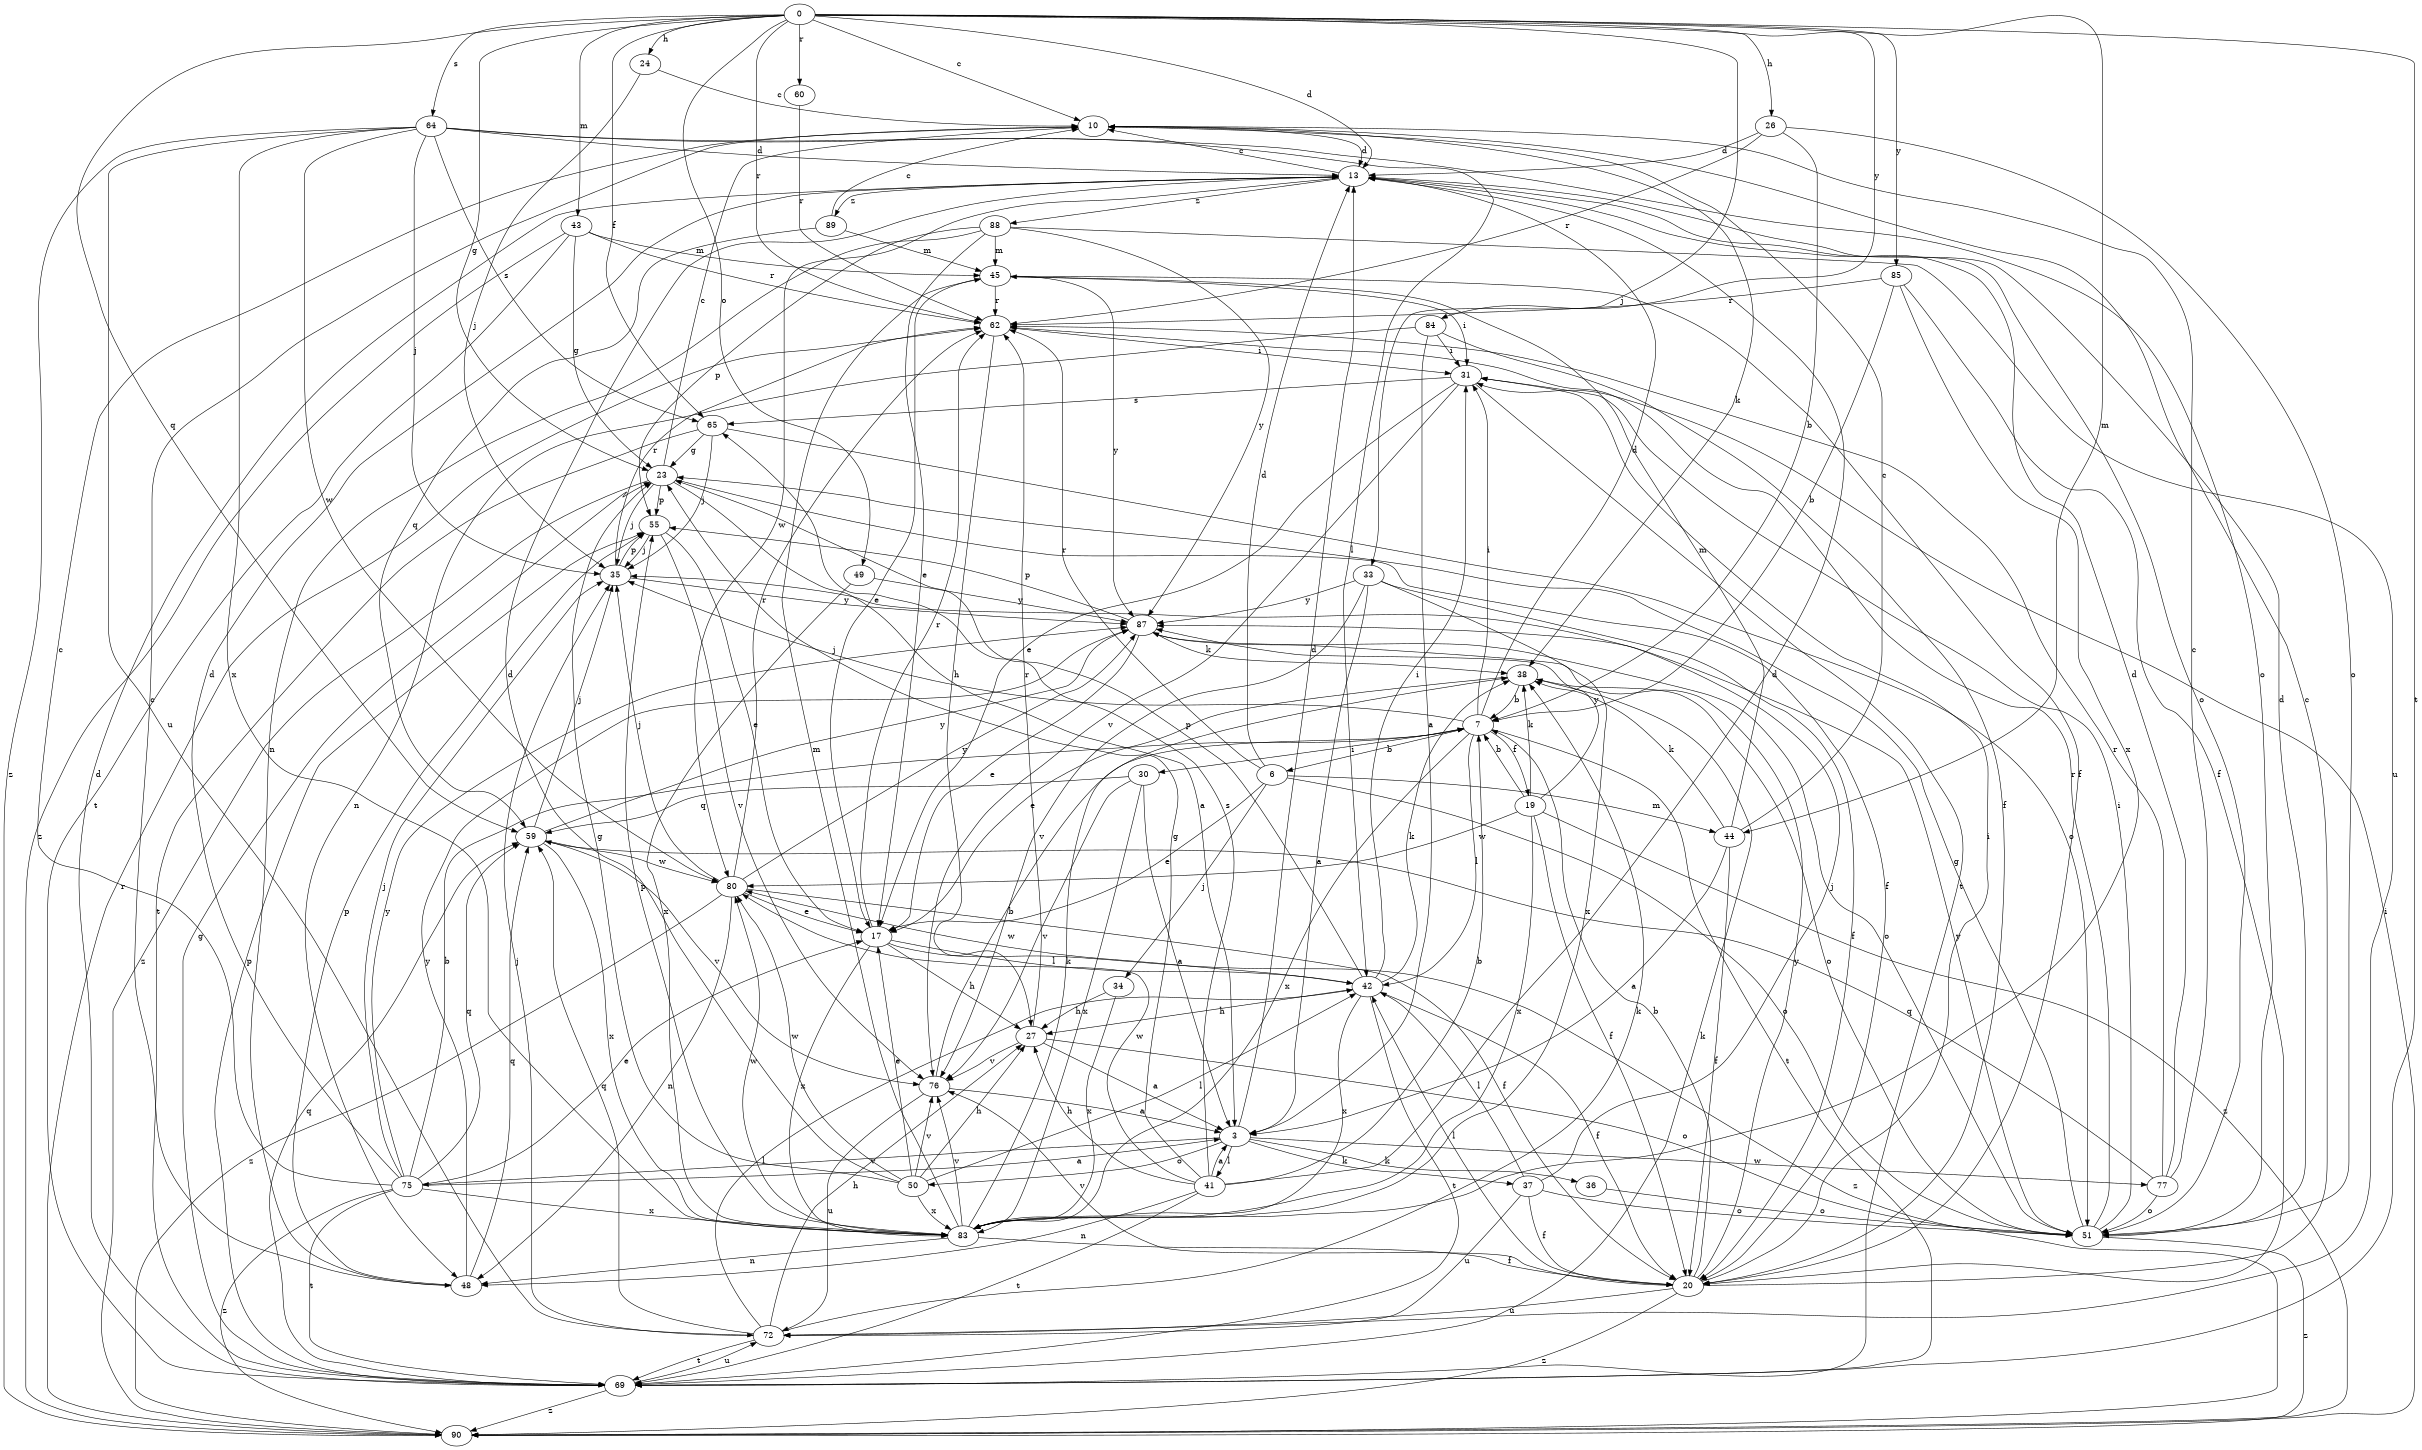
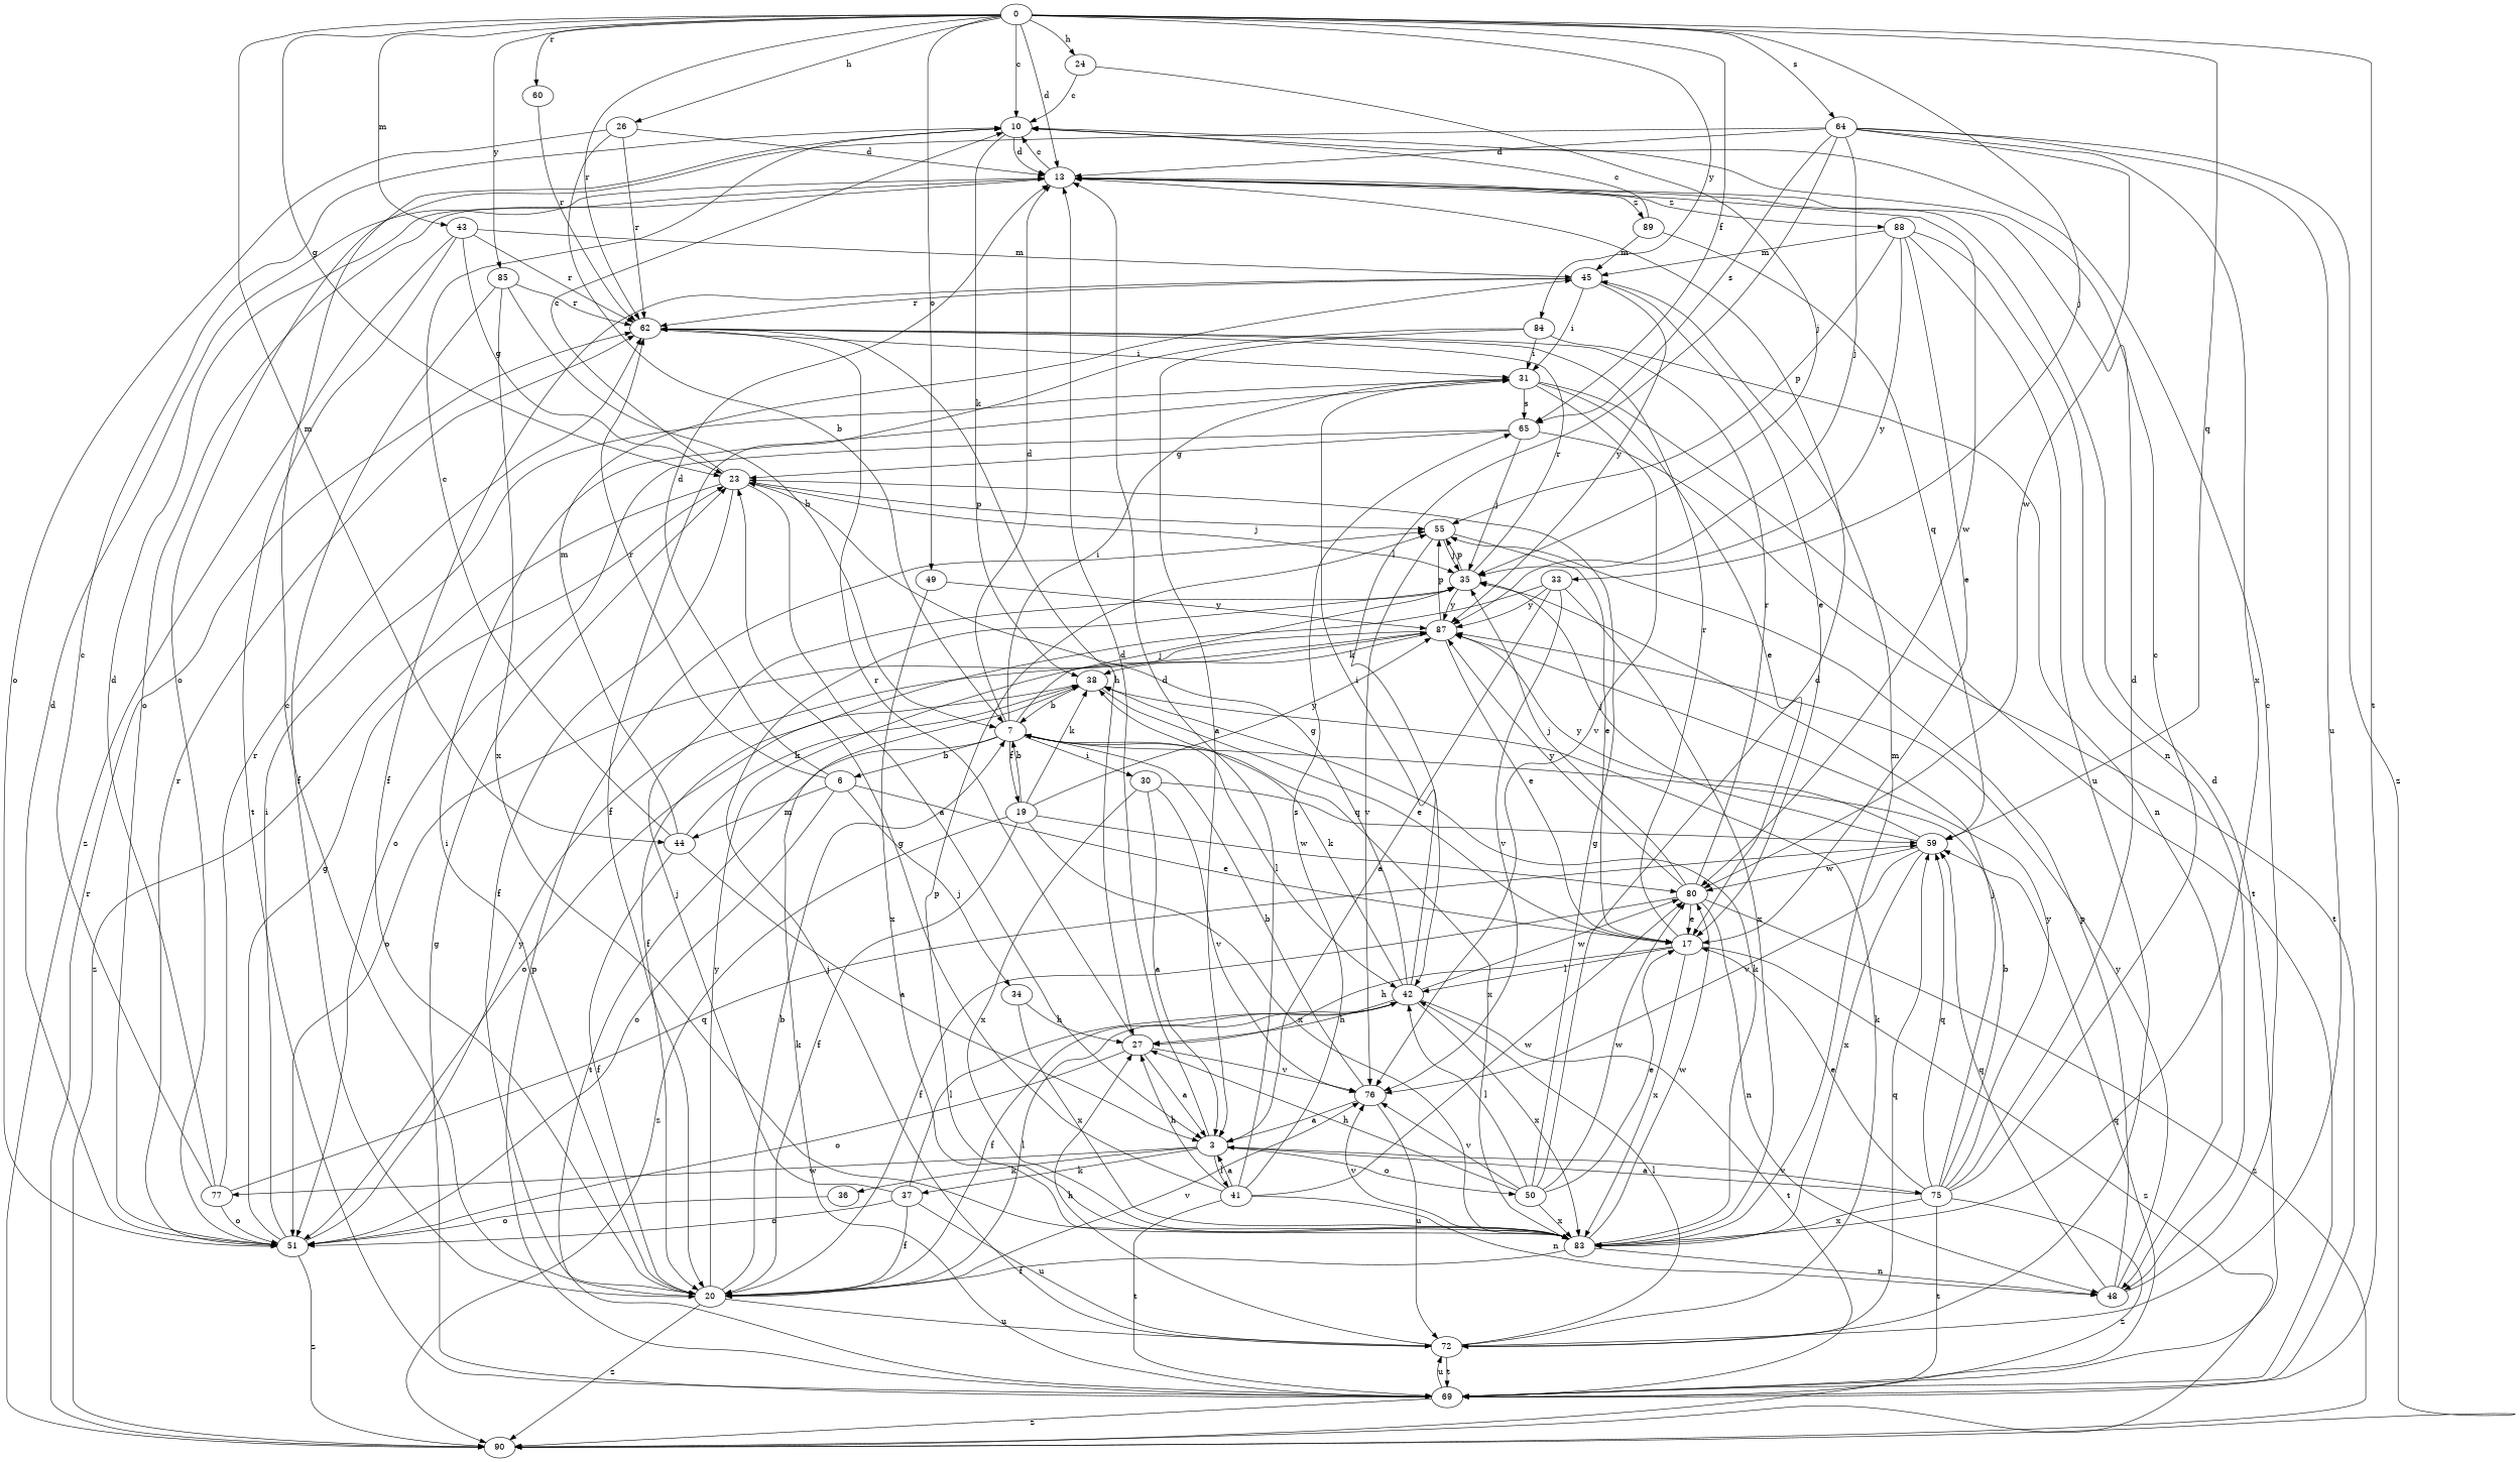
  strict digraph {
    0
    10
    13
    23
    24
    26
    33
    43
    44
    49
    59
    60
    62
    64
    65
    69
    84
    85
    38
    51
    80
    88
    89
    3
    35
    90
    20
    55
    7
    83
    87
    76
    45
    31
    27
    42
    72
    48
    36
    37
    41
    50
    75
    77
    17
    6
    34
    19
    30
    0 -> 10 [label=c]
    0 -> 13 [label=d]
    0 -> 23 [label=g]
    0 -> 24 [label=h]
    0 -> 26 [label=h]
    0 -> 33 [label=j]
    0 -> 43 [label=m]
    0 -> 44 [label=m]
    0 -> 49 [label=o]
    0 -> 59 [label=q]
    0 -> 60 [label=r]
    0 -> 62 [label=r]
    0 -> 64 [label=s]
    0 -> 65 [label=f]
    0 -> 69 [label=t]
    0 -> 84 [label=y]
    0 -> 85 [label=y]
    10 -> 13 [label=d]
    10 -> 38 [label=k]
    13 -> 10 [label=c]
    13 -> 51 [label=o]
    13 -> 80 [label=w]
    13 -> 88 [label=z]
    13 -> 89 [label=z]
    23 -> 10 [label=c]
    23 -> 3 [label=a]
    23 -> 35 [label=j]
    23 -> 90 [label=z]
    23 -> 20 [label=f]
    23 -> 55 [label=p]
    24 -> 10 [label=c]
    24 -> 35 [label=j]
    26 -> 13 [label=d]
    26 -> 62 [label=r]
    26 -> 51 [label=o]
    26 -> 7 [label=b]
    33 -> 3 [label=a]
    33 -> 20 [label=f]
    33 -> 83 [label=x]
    33 -> 87 [label=y]
    33 -> 76 [label=v]
    43 -> 23 [label=g]
    43 -> 62 [label=r]
    43 -> 69 [label=t]
    43 -> 90 [label=z]
    43 -> 45 [label=m]
    44 -> 10 [label=c]
    44 -> 38 [label=k]
    44 -> 3 [label=a]
    44 -> 20 [label=f]
    44 -> 45 [label=m]
    49 -> 83 [label=x]
    49 -> 87 [label=y]
    59 -> 80 [label=w]
    59 -> 35 [label=j]
    59 -> 83 [label=x]
    59 -> 87 [label=y]
    59 -> 76 [label=v]
    60 -> 62 [label=r]
    62 -> 31 [label=i]
    62 -> 27 [label=h]
    64 -> 13 [label=d]
    64 -> 65 [label=s]
    64 -> 51 [label=o]
    64 -> 80 [label=w]
    64 -> 35 [label=j]
    64 -> 90 [label=z]
    64 -> 83 [label=x]
    64 -> 42 [label=l]
    64 -> 72 [label=u]
    65 -> 23 [label=g]
    65 -> 69 [label=t]
    65 -> 51 [label=o]
    65 -> 35 [label=j]
    69 -> 13 [label=d]
    69 -> 23 [label=g]
    69 -> 59 [label=q]
    69 -> 38 [label=k]
    69 -> 90 [label=z]
    69 -> 55 [label=p]
    69 -> 72 [label=u]
    84 -> 3 [label=a]
    84 -> 20 [label=f]
    84 -> 31 [label=i]
    84 -> 48 [label=n]
    85 -> 62 [label=r]
    85 -> 20 [label=f]
    85 -> 7 [label=b]
    85 -> 83 [label=x]
    38 -> 51 [label=o]
    38 -> 7 [label=b]
    38 -> 17 [label=e]
    51 -> 13 [label=d]
    51 -> 23 [label=g]
    51 -> 62 [label=r]
    51 -> 90 [label=z]
    51 -> 87 [label=y]
    51 -> 31 [label=i]
    80 -> 62 [label=r]
    80 -> 35 [label=j]
    80 -> 90 [label=z]
    80 -> 20 [label=f]
    80 -> 87 [label=y]
    80 -> 48 [label=n]
    80 -> 17 [label=e]
    88 -> 55 [label=p]
    88 -> 87 [label=y]
    88 -> 45 [label=m]
    88 -> 72 [label=u]
    88 -> 48 [label=n]
    88 -> 17 [label=e]
    89 -> 10 [label=c]
    89 -> 59 [label=q]
    89 -> 45 [label=m]
    3 -> 13 [label=d]
    3 -> 36 [label=k]
    3 -> 37 [label=k]
    3 -> 41 [label=l]
    3 -> 50 [label=o]
    3 -> 75 [label=v]
    3 -> 77 [label=w]
    35 -> 62 [label=r]
    35 -> 55 [label=p]
    35 -> 87 [label=y]
    90 -> 62 [label=r]
-   90 -> 31 [label=i]
    20 -> 10 [label=c]
    20 -> 90 [label=z]
    20 -> 7 [label=b]
    20 -> 87 [label=y]
    20 -> 76 [label=v]
    20 -> 31 [label=i]
    20 -> 42 [label=l]
    20 -> 72 [label=u]
    55 -> 35 [label=j]
    55 -> 76 [label=v]
    55 -> 17 [label=e]
    7 -> 13 [label=d]
    7 -> 69 [label=t]
    7 -> 35 [label=j]
    7 -> 83 [label=x]
    7 -> 31 [label=i]
    7 -> 42 [label=l]
    7 -> 6 [label=b]
    7 -> 19 [label=f]
    7 -> 30 [label=i]
    83 -> 38 [label=k]
    83 -> 80 [label=w]
    83 -> 20 [label=f]
    83 -> 55 [label=p]
    83 -> 76 [label=v]
    83 -> 45 [label=m]
    83 -> 48 [label=n]
    87 -> 38 [label=k]
    87 -> 51 [label=o]
    87 -> 55 [label=p]
    87 -> 17 [label=e]
    76 -> 3 [label=a]
    76 -> 7 [label=b]
    76 -> 72 [label=u]
    45 -> 62 [label=r]
    45 -> 20 [label=f]
    45 -> 87 [label=y]
    45 -> 31 [label=i]
    45 -> 17 [label=e]
    31 -> 65 [label=s]
    31 -> 69 [label=t]
    31 -> 76 [label=v]
    31 -> 17 [label=e]
    27 -> 62 [label=r]
    27 -> 51 [label=o]
    27 -> 3 [label=a]
    27 -> 76 [label=v]
-   42 -> 23 [label=p]
+   42 -> 23 [label=g]
    42 -> 69 [label=t]
    42 -> 38 [label=k]
    42 -> 80 [label=w]
    42 -> 20 [label=f]
    42 -> 83 [label=x]
    42 -> 31 [label=i]
    42 -> 27 [label=h]
    72 -> 59 [label=q]
    72 -> 69 [label=t]
    72 -> 38 [label=k]
    72 -> 35 [label=j]
    72 -> 27 [label=h]
    72 -> 42 [label=l]
    48 -> 10 [label=c]
    48 -> 59 [label=q]
    48 -> 55 [label=p]
    48 -> 87 [label=y]
    36 -> 51 [label=o]
    37 -> 51 [label=o]
    37 -> 35 [label=j]
    37 -> 20 [label=f]
    37 -> 42 [label=l]
    37 -> 72 [label=u]
    41 -> 13 [label=d]
    41 -> 23 [label=g]
    41 -> 65 [label=s]
    41 -> 69 [label=t]
    41 -> 80 [label=w]
    41 -> 3 [label=a]
-   41 -> 7 [label=b]
    41 -> 27 [label=h]
    41 -> 48 [label=n]
    50 -> 13 [label=d]
    50 -> 23 [label=g]
    50 -> 80 [label=w]
    50 -> 83 [label=x]
    50 -> 76 [label=v]
    50 -> 27 [label=h]
    50 -> 42 [label=l]
    50 -> 17 [label=e]
    75 -> 10 [label=c]
    75 -> 13 [label=d]
    75 -> 59 [label=q]
    75 -> 69 [label=t]
    75 -> 3 [label=a]
    75 -> 35 [label=j]
    75 -> 90 [label=z]
    75 -> 7 [label=b]
    75 -> 83 [label=x]
    75 -> 87 [label=y]
    75 -> 17 [label=e]
    77 -> 10 [label=c]
    77 -> 13 [label=d]
    77 -> 59 [label=q]
    77 -> 62 [label=r]
    77 -> 51 [label=o]
    17 -> 62 [label=r]
    17 -> 90 [label=z]
    17 -> 83 [label=x]
    17 -> 27 [label=h]
    17 -> 42 [label=l]
    6 -> 13 [label=d]
    6 -> 44 [label=m]
    6 -> 62 [label=r]
    6 -> 51 [label=o]
    6 -> 17 [label=e]
    6 -> 34 [label=j]
    34 -> 83 [label=x]
    34 -> 27 [label=h]
    19 -> 38 [label=k]
    19 -> 80 [label=w]
    19 -> 90 [label=z]
    19 -> 20 [label=f]
    19 -> 7 [label=b]
    19 -> 83 [label=x]
    19 -> 87 [label=y]
    30 -> 59 [label=q]
    30 -> 3 [label=a]
    30 -> 83 [label=x]
    30 -> 76 [label=v]
  }
